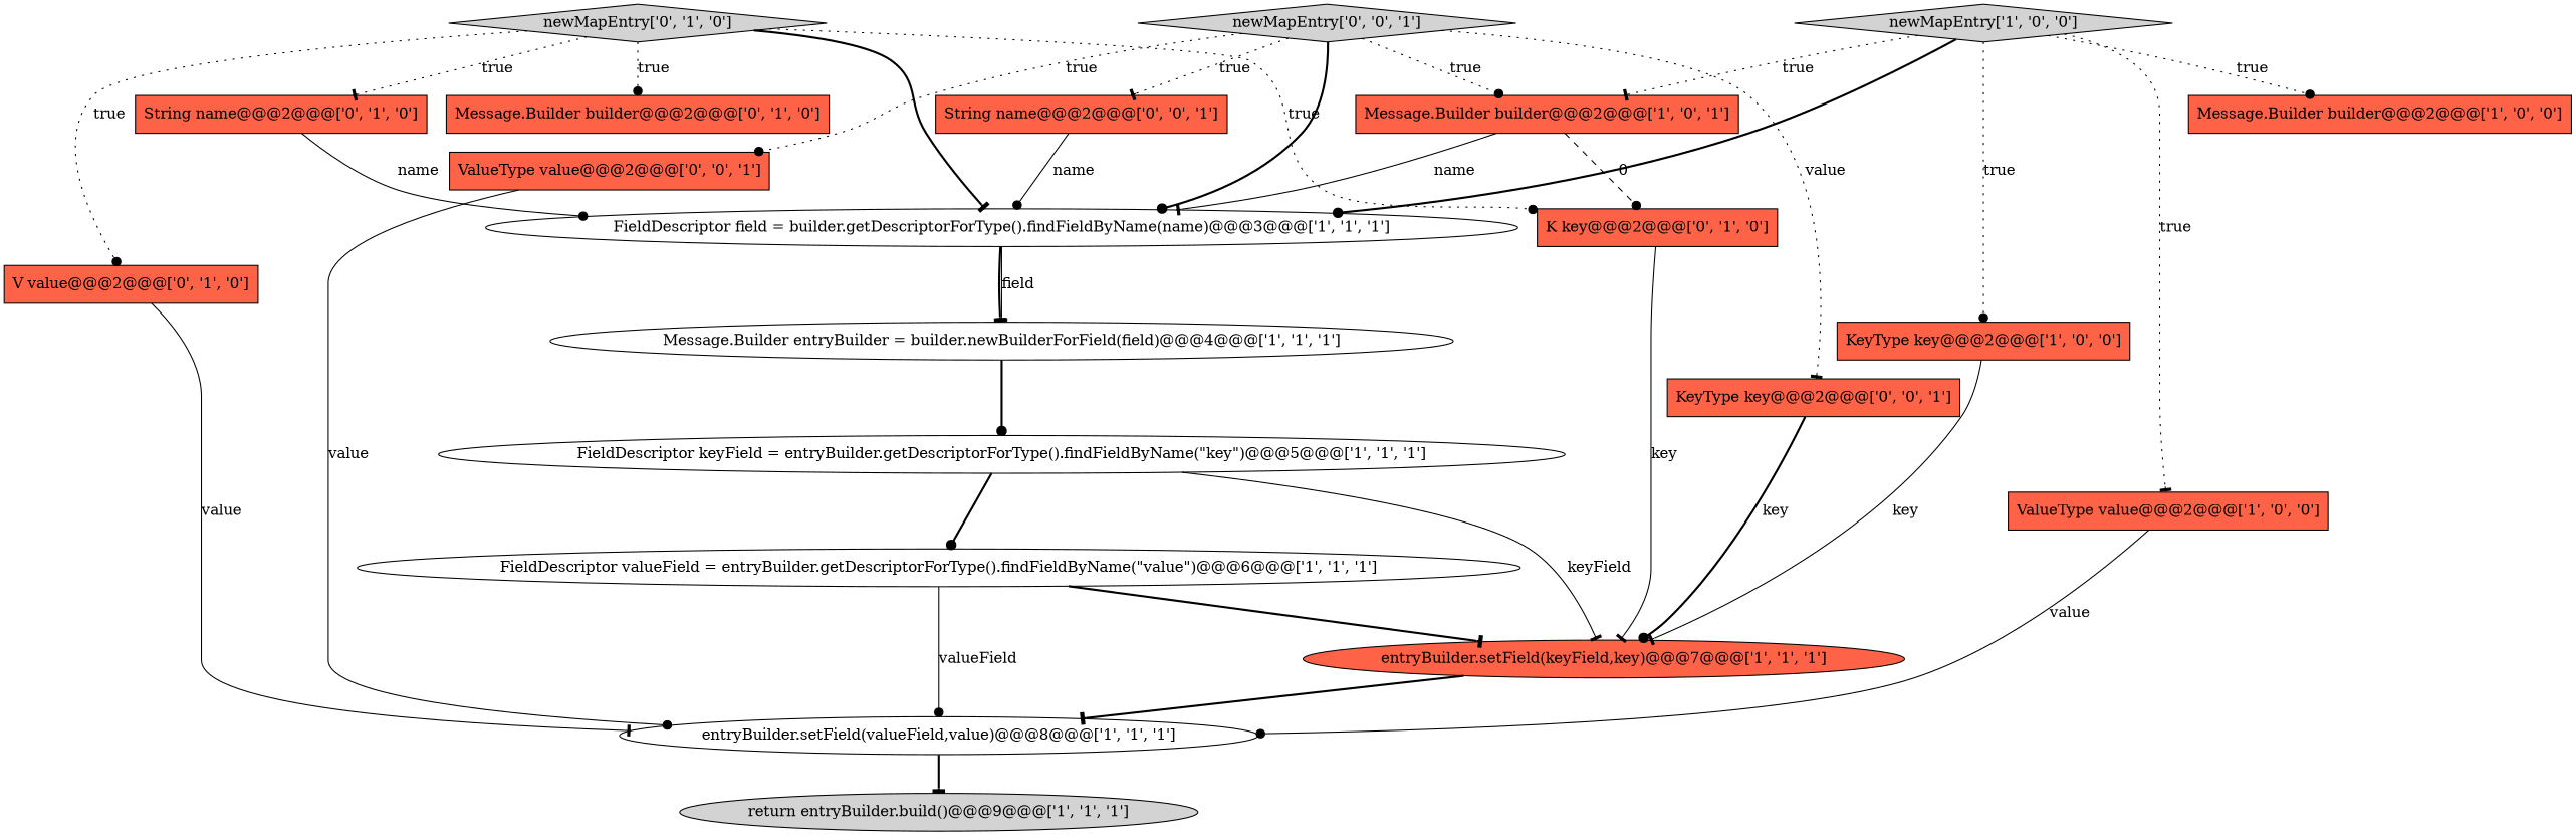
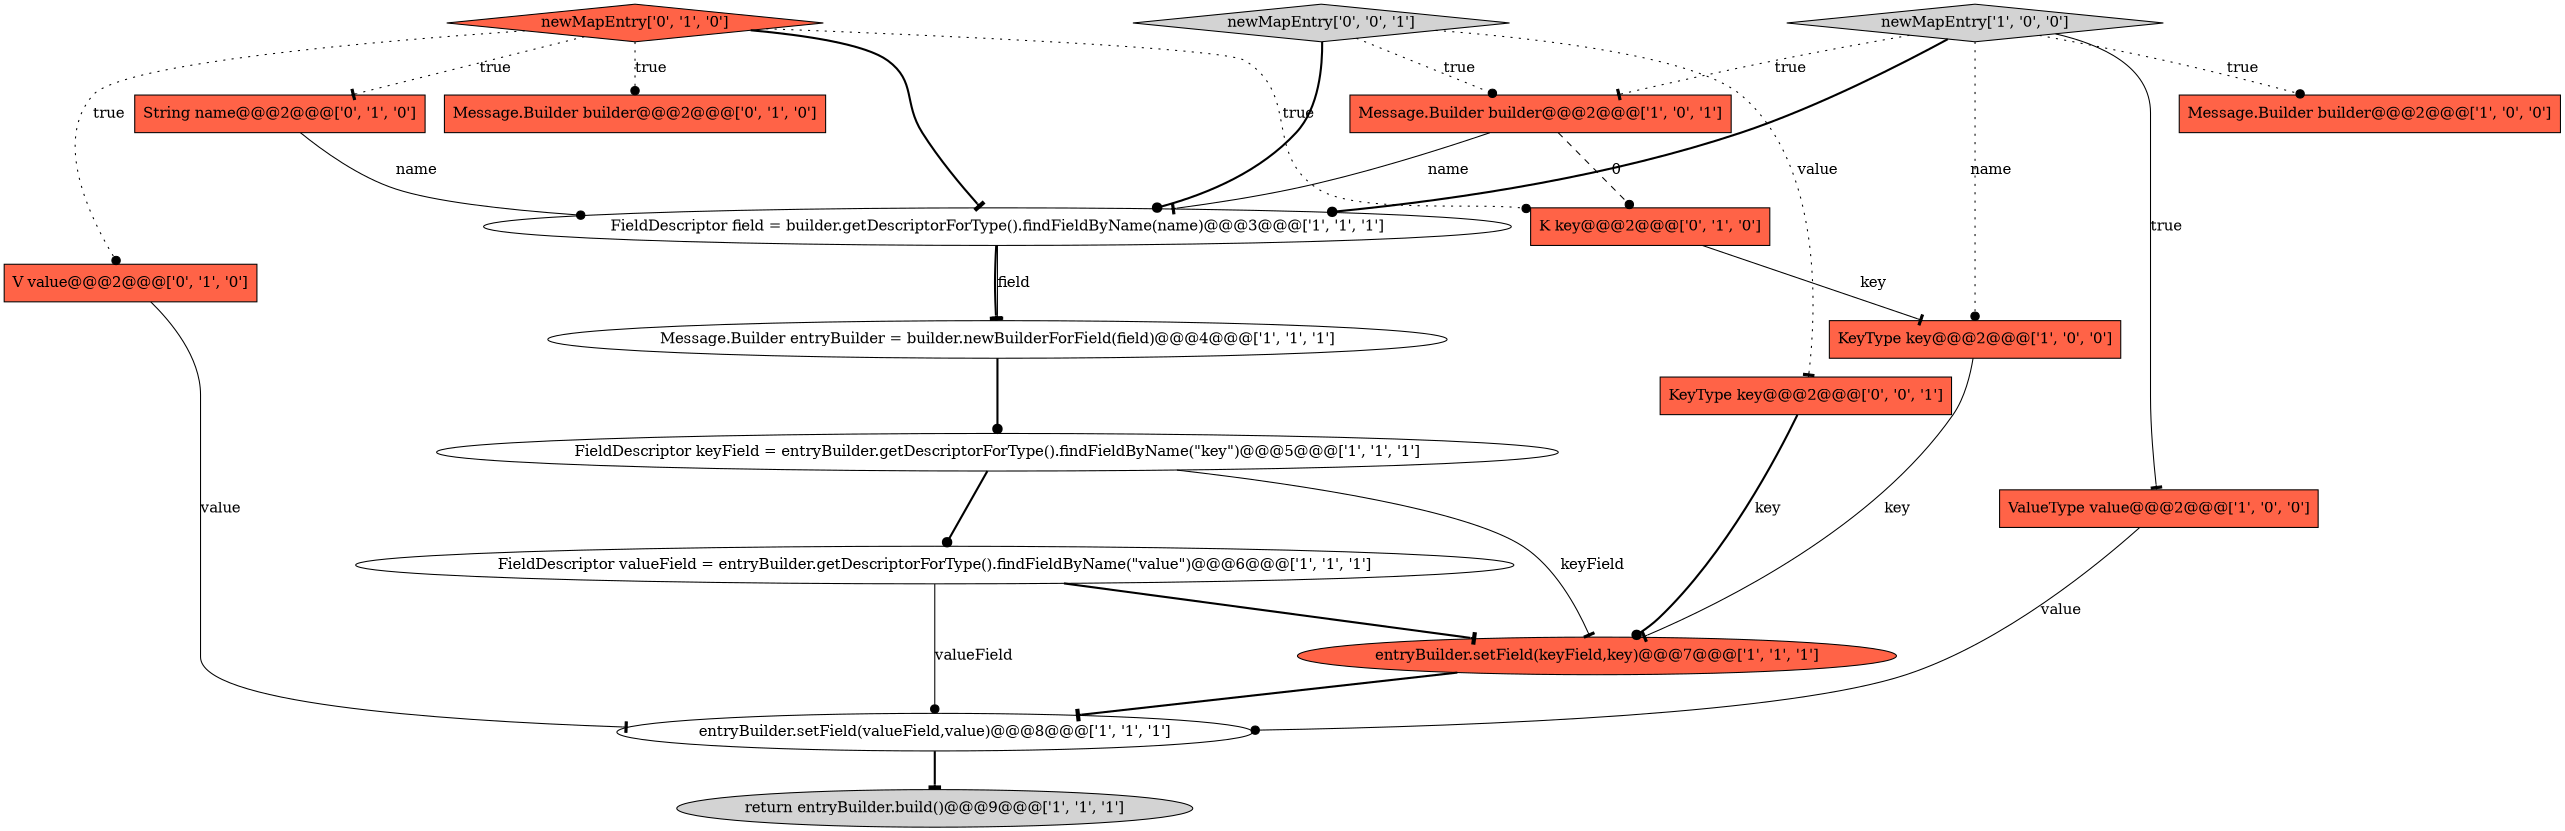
  digraph {
    node [fillcolor=tomato shape=box style=filled]
    edge [arrowhead=dot style=dotted]
-   n1 [label="ValueType value@@@2@@@['0', '0', '1']"]
    n2 [fillcolor=white label="entryBuilder.setField(valueField,value)@@@8@@@['1', '1', '1']" shape=ellipse]
    n3 [fillcolor=lightgray label="return entryBuilder.build()@@@9@@@['1', '1', '1']" shape=ellipse]
    n4 [label="Message.Builder builder@@@2@@@['1', '0', '0']"]
    n5 [label="V value@@@2@@@['0', '1', '0']"]
    n6 [label="Message.Builder builder@@@2@@@['1', '0', '1']"]
    n7 [label="K key@@@2@@@['0', '1', '0']"]
    n8 [fillcolor=white label="FieldDescriptor field = builder.getDescriptorForType().findFieldByName(name)@@@3@@@['1', '1', '1']" shape=ellipse]
    n9 [label="entryBuilder.setField(keyField,key)@@@7@@@['1', '1', '1']" shape=ellipse]
    n10 [fillcolor=white label="Message.Builder entryBuilder = builder.newBuilderForField(field)@@@4@@@['1', '1', '1']" shape=ellipse]
    n11 [label="Message.Builder builder@@@2@@@['0', '1', '0']"]
    n12 [fillcolor=white label="FieldDescriptor keyField = entryBuilder.getDescriptorForType().findFieldByName(\"key\")@@@5@@@['1', '1', '1']" shape=ellipse]
    n13 [fillcolor=white label="FieldDescriptor valueField = entryBuilder.getDescriptorForType().findFieldByName(\"value\")@@@6@@@['1', '1', '1']" shape=ellipse]
    n14 [fillcolor=lightgray label="newMapEntry['0', '0', '1']" shape=diamond]
    n15 [label="KeyType key@@@2@@@['0', '0', '1']"]
-   n16 [label="String name@@@2@@@['0', '0', '1']"]
-   n17 [fillcolor=lightgray label="newMapEntry['0', '1', '0']" shape=diamond]
+   n17 [label="newMapEntry['0', '1', '0']" shape=diamond]
    n18 [label="String name@@@2@@@['0', '1', '0']"]
    n19 [label="ValueType value@@@2@@@['1', '0', '0']"]
    n20 [fillcolor=lightgray label="newMapEntry['1', '0', '0']" shape=diamond]
    n21 [label="KeyType key@@@2@@@['1', '0', '0']"]
-   n1 -> n2 [label=value style=solid]
    n2 -> n3 [arrowhead=tee style=bold]
    n5 -> n2 [arrowhead=tee label=value style=solid]
    n6 -> n7 [label=0 style=dashed]
    n6 -> n8 [arrowhead=tee label=name style=solid]
-   n7 -> n9 [arrowhead=tee label=key style=solid]
+   n7 -> n21 [arrowhead=tee label=key style=solid]
    n8 -> n10 [arrowhead=tee label=field style=solid]
    n8 -> n10 [arrowhead=tee style=bold]
    n9 -> n2 [arrowhead=tee style=bold]
    n10 -> n12 [style=bold]
    n12 -> n9 [arrowhead=tee label=keyField style=solid]
    n12 -> n13 [style=bold]
    n13 -> n2 [label=valueField style=solid]
    n13 -> n9 [arrowhead=tee style=bold]
-   n14 -> n1 [label=true]
    n14 -> n6 [label=true]
    n14 -> n8 [style=bold]
    n14 -> n15 [arrowhead=tee label=value]
-   n14 -> n16 [arrowhead=tee label=true]
    n15 -> n9 [label=key style=bold]
-   n16 -> n8 [label=name style=solid]
    n17 -> n5 [label=true]
    n17 -> n7 [label=true]
    n17 -> n8 [arrowhead=tee style=bold]
    n17 -> n11 [label=true]
    n17 -> n18 [arrowhead=tee label=true]
    n18 -> n8 [label=name style=solid]
    n19 -> n2 [label=value style=solid]
    n20 -> n4 [label=true]
    n20 -> n6 [arrowhead=tee label=true]
    n20 -> n8 [style=bold]
-   n20 -> n19 [arrowhead=tee label=true]
-   n20 -> n21 [label=true]
+   n20 -> n19 [arrowhead=tee label=true style=solid]
+   n20 -> n21 [label=name]
    n21 -> n9 [arrowhead=tee label=key style=solid]
  }
